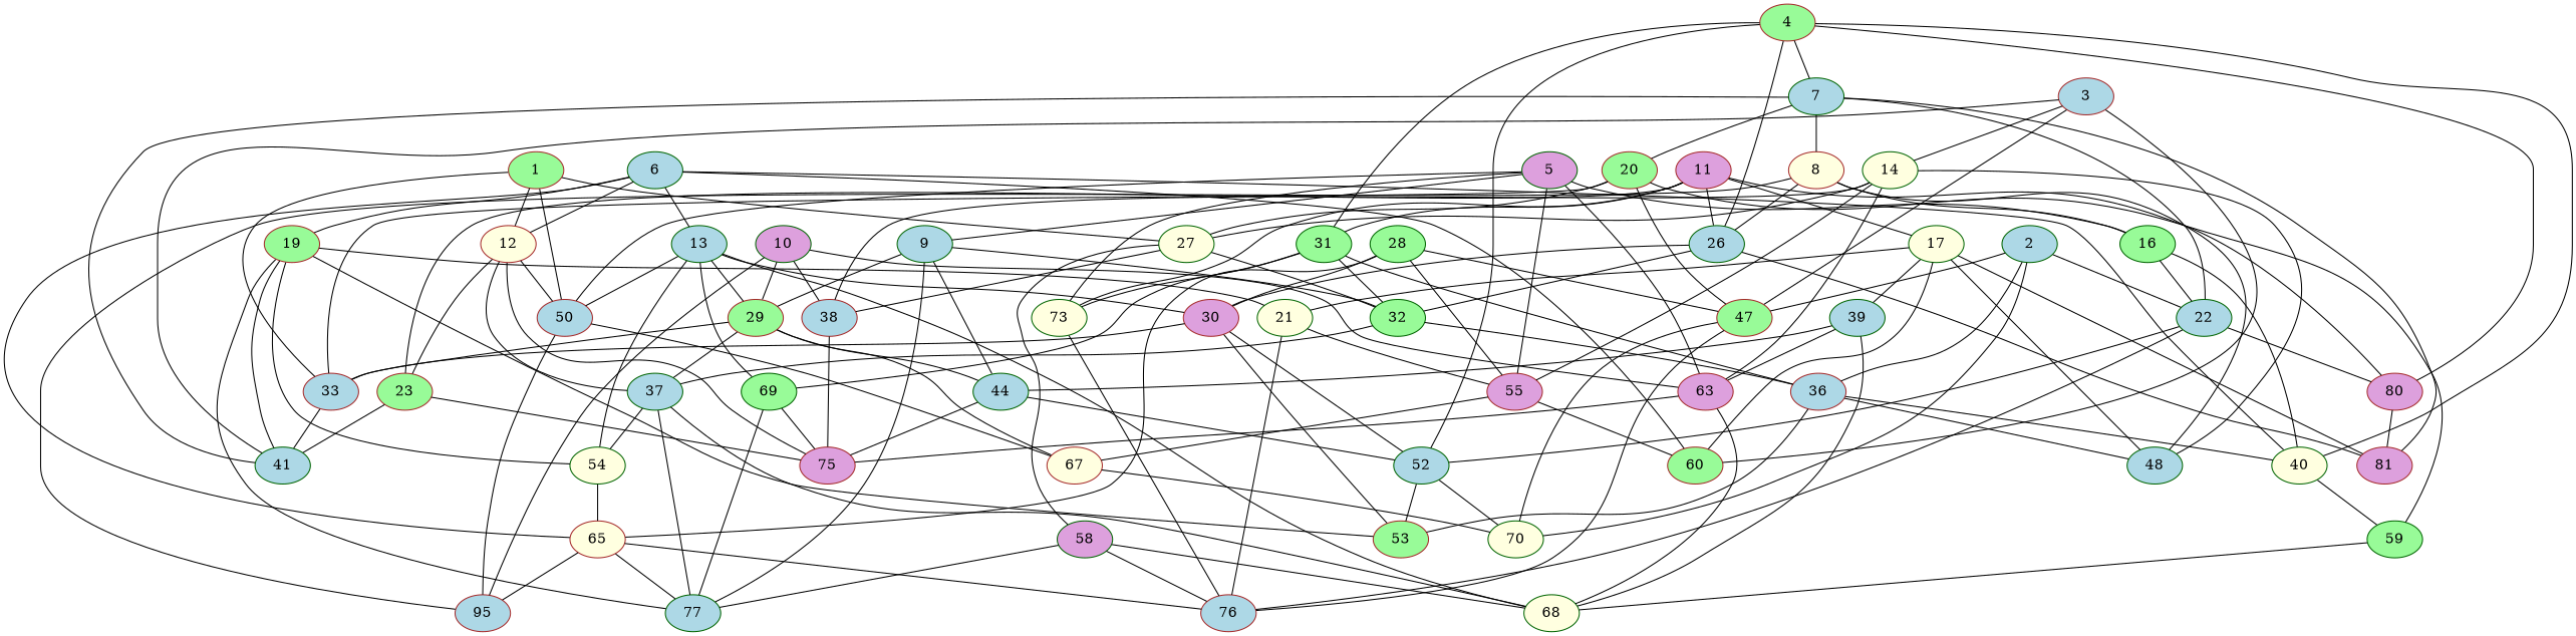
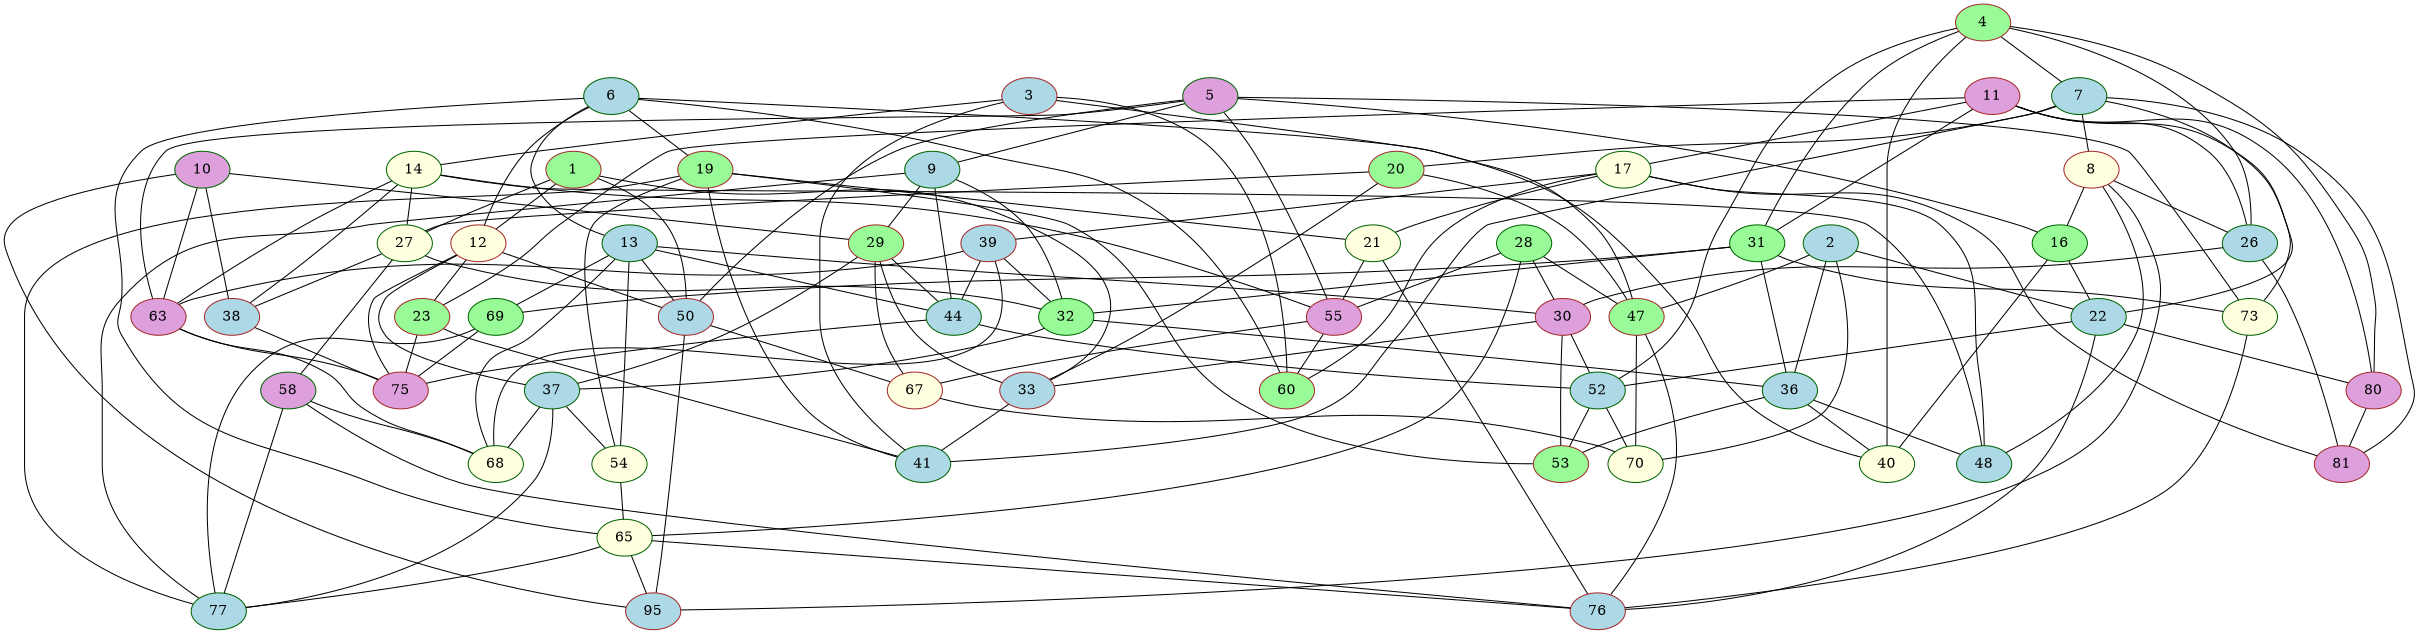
  graph {
    node [color=darkgreen fillcolor=lightblue style=filled]
    12 [color=brown fillcolor=lightyellow super="+25"]
    50 [color=brown super="+71"]
    23 [color=brown fillcolor=palegreen]
    37 [super="+43"]
    75 [color=brown fillcolor=plum super="+90"]
    1 [color=brown fillcolor=palegreen]
    27 [fillcolor=lightyellow super="+72"]
    33 [color=brown super="+91"]
    32 [fillcolor=palegreen super="+35"]
    38 [color=brown]
    58 [fillcolor=plum]
    41 [super="+51"]
    95 [color=brown]
    67 [color=brown fillcolor=lightyellow]
    22 [super="+78"]
    52 [super="+61"]
    80 [color=brown fillcolor=plum]
    76 [color=brown super="+86"]
    2
-   36 [color=brown super="+49"]
+   36 [super="+49"]
    47 [color=brown fillcolor=palegreen super="+88"]
    70 [fillcolor=lightyellow]
    40 [fillcolor=lightyellow super="+74"]
    48
    53 [color=brown fillcolor=palegreen]
    14 [fillcolor=lightyellow super="+87"]
    55 [color=brown fillcolor=plum super="+66"]
    63 [color=brown fillcolor=plum super="+96"]
    3 [color=brown]
    60 [color=brown fillcolor=palegreen]
    4 [color=brown fillcolor=palegreen super="+15"]
    7 [super="+34"]
    26 [super="+93"]
    31 [fillcolor=palegreen super="+82"]
    8 [color=brown fillcolor=lightyellow super="+56"]
    20 [color=brown fillcolor=palegreen super="+85"]
    81 [color=brown fillcolor=plum]
    30 [color=brown fillcolor=plum super="+42"]
    73 [fillcolor=lightyellow]
    69 [fillcolor=palegreen]
-   59 [fillcolor=palegreen]
    5 [fillcolor=plum super="+62"]
    9 [super="+18"]
    16 [fillcolor=palegreen super="+46"]
    29 [color=brown fillcolor=palegreen super="+84"]
    44 [super="+89"]
    77 [super="+79"]
    68 [fillcolor=lightyellow super="+83"]
    6 [super="+45"]
    19 [color=brown fillcolor=palegreen super="+57"]
-   65 [color=brown fillcolor=lightyellow super="+94"]
+   65 [fillcolor=lightyellow super="+94"]
    13 [super="+24"]
    54 [fillcolor=lightyellow]
    21 [fillcolor=lightyellow]
    10 [fillcolor=plum]
    11 [color=brown fillcolor=plum super="+92"]
    17 [fillcolor=lightyellow super="+64"]
-   39
+   39 [color=brown]
    28 [fillcolor=palegreen]
    12 -- 50
    12 -- 23
    12 -- 37
    12 -- 75
    50 -- 95
    50 -- 67
    23 -- 75
    23 -- 41
    37 -- 77
    37 -- 68
    37 -- 54
    1 -- 12
    1 -- 50
    1 -- 27
    1 -- 33
    27 -- 32
    27 -- 38
    27 -- 58
    33 -- 41 [weight=2]
    32 -- 37
    32 -- 36
    38 -- 75
    58 -- 76
    58 -- 77
    58 -- 68
    67 -- 70
    22 -- 52
    22 -- 80
    22 -- 76
    52 -- 70
    52 -- 53
    80 -- 81
    2 -- 22
    2 -- 36
    2 -- 47
    2 -- 70
    36 -- 40
    36 -- 48
    36 -- 53
    47 -- 76
    47 -- 70
-   40 -- 59
    14 -- 27
    14 -- 38
    14 -- 48
    14 -- 55
    14 -- 63
    55 -- 67
    55 -- 60
    63 -- 75
    63 -- 68
    3 -- 41
    3 -- 47
    3 -- 14
    3 -- 60
    4 -- 52
    4 -- 80
    4 -- 40
    4 -- 7
    4 -- 26
    4 -- 31
    7 -- 41
    7 -- 22
    7 -- 8
    7 -- 20
    7 -- 81
-   26 -- 32
+   39 -- 32
    26 -- 81
    26 -- 30
    31 -- 32
    31 -- 36
    31 -- 73
    31 -- 69
    8 -- 95
    8 -- 48
    8 -- 26
    8 -- 16 [weight=2]
    20 -- 27
    20 -- 33
    20 -- 47
-   20 -- 59 [weight=2]
    30 -- 33
    30 -- 52
    30 -- 53
    73 -- 76
    69 -- 75
    69 -- 77
-   59 -- 68
    5 -- 50
    5 -- 55
    5 -- 63
    5 -- 73
    5 -- 9
    5 -- 16
    9 -- 32
    9 -- 29
    9 -- 44
    9 -- 77
    16 -- 22
    16 -- 40 [weight=2]
    29 -- 37
    29 -- 33
    29 -- 67
    29 -- 44
    44 -- 75
    44 -- 52
    6 -- 12
    6 -- 40
    6 -- 60
    6 -- 19
    6 -- 65
    6 -- 13
    19 -- 41
    19 -- 53
    19 -- 77
    19 -- 54
    19 -- 21
    65 -- 95
    65 -- 76
    65 -- 77
    13 -- 50
    13 -- 30
    13 -- 69
-   13 -- 29
+   13 -- 44
    13 -- 68
    13 -- 54
    54 -- 65
    21 -- 76
    21 -- 55
    10 -- 38
    10 -- 95
    10 -- 63
    10 -- 29
    11 -- 23
    11 -- 80
    11 -- 26
    11 -- 31
    11 -- 73
    11 -- 17
    17 -- 48
    17 -- 60
    17 -- 81
    17 -- 21
    17 -- 39
    39 -- 63
    39 -- 44
    39 -- 68
    28 -- 47
    28 -- 55
    28 -- 30
    28 -- 65
  }
